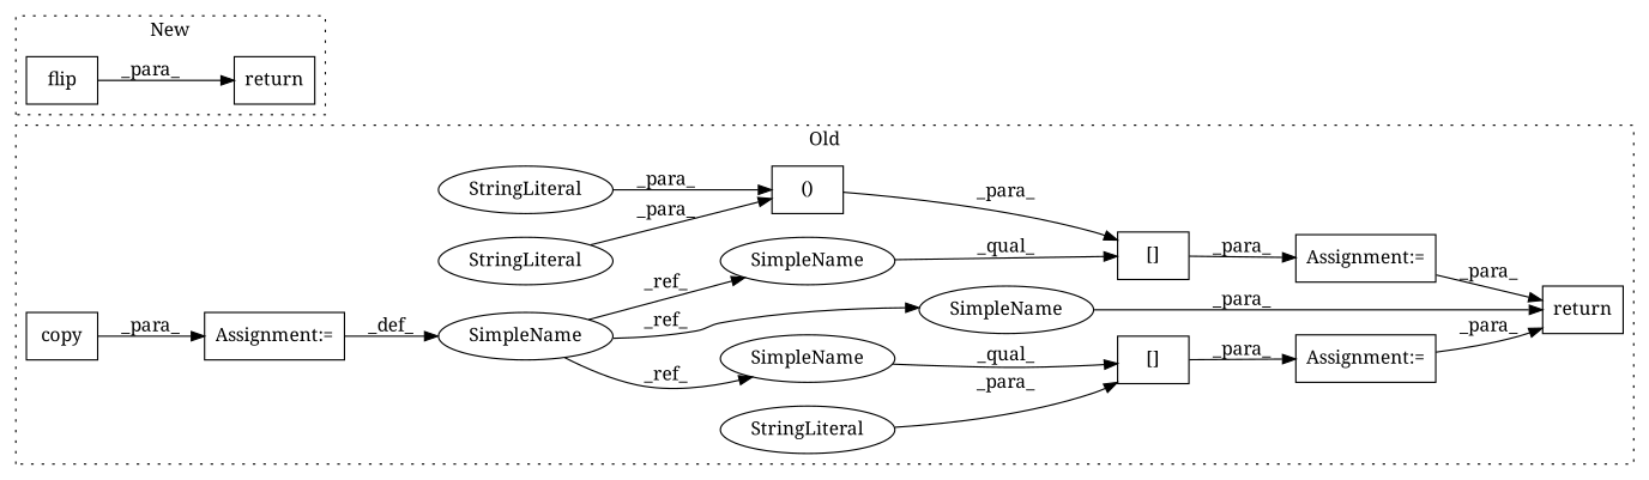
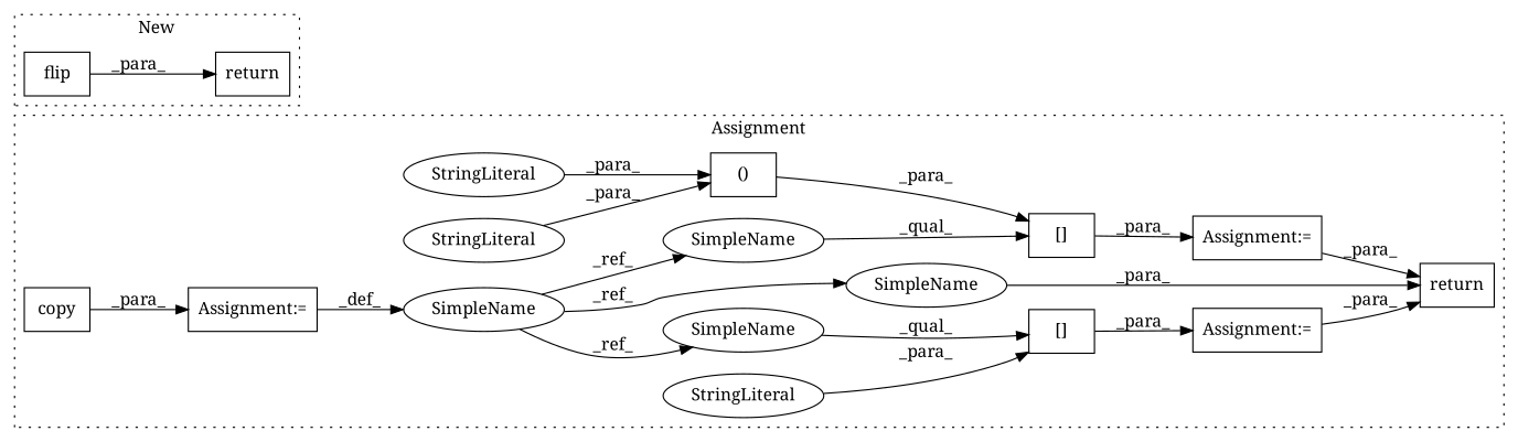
  digraph {
    rankdir=LR
    fontname="Noto Serif"
    node [a=42 l=1 s=721 shape=box fontname="Noto Serif"]
    edge [fontname="Noto Serif"]
    n1 [a=41 l=7 label=return s=876]
    n2 [a=7 label="Assignment:=" s=526]
    n3 [a=7 label="Assignment:=" s=709]
    n4 [a=106 l=84 label="()"]
    n5 [a=2 l="11,2" label="[]" s="710,805"]
    n6 [label=SimpleName s=391 shape=ellipse]
    n7 [a=2 l="2,1" label="[]" s="527,547"]
    n8 [a=45 l=20 label=StringLiteral s=752 shape=ellipse]
    n9 [a=45 l=18 label=StringLiteral shape=ellipse]
    n10 [a=45 l=18 label=StringLiteral s=529 shape=ellipse]
    n11 [a=32 l=6 label=copy s=395]
    n12 [a=7 label="Assignment:=" s=392]
    n13 [label=SimpleName s=710 shape=ellipse]
    n14 [label=SimpleName s=883 shape=ellipse]
    n15 [label=SimpleName s=527 shape=ellipse]
    n16 [a=32 l="5,1" label=flip s="404,415"]
    n17 [a=41 l=7 label=return s=391]
    subgraph cluster_1 {
-     label=Old
+     label=Assignment
      style=dotted
      n1
      n2
      n3
      n4
      n5
      n6
      n7
      n8
      n9
      n10
      n11
      n12
      n13
      n14
      n15
    }
    subgraph cluster_2 {
      label=New
      style=dotted
      n16
      n17
    }
    n2 -> n1 [label=_para_]
    n3 -> n1 [label=_para_]
    n4 -> n5 [label=_para_]
    n5 -> n3 [label=_para_]
    n6 -> n13 [label=_ref_]
    n6 -> n14 [label=_ref_]
    n6 -> n15 [label=_ref_]
    n7 -> n2 [label=_para_]
    n8 -> n4 [label=_para_]
    n9 -> n4 [label=_para_]
    n10 -> n7 [label=_para_]
    n11 -> n12 [label=_para_]
    n12 -> n6 [label=_def_]
    n13 -> n5 [label=_qual_]
    n14 -> n1 [label=_para_]
    n15 -> n7 [label=_qual_]
    n16 -> n17 [label=_para_]
  }
